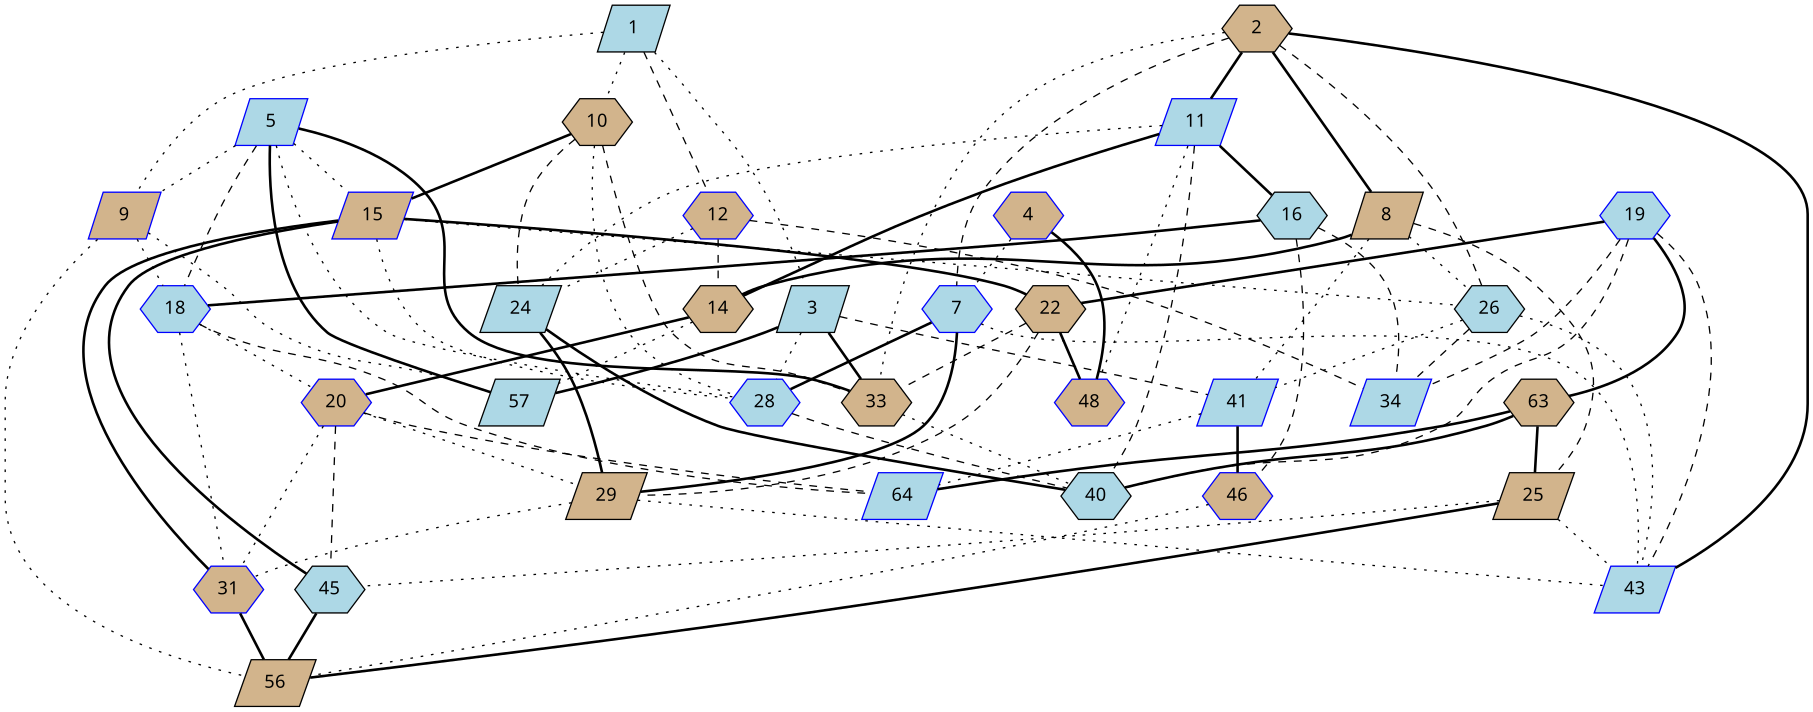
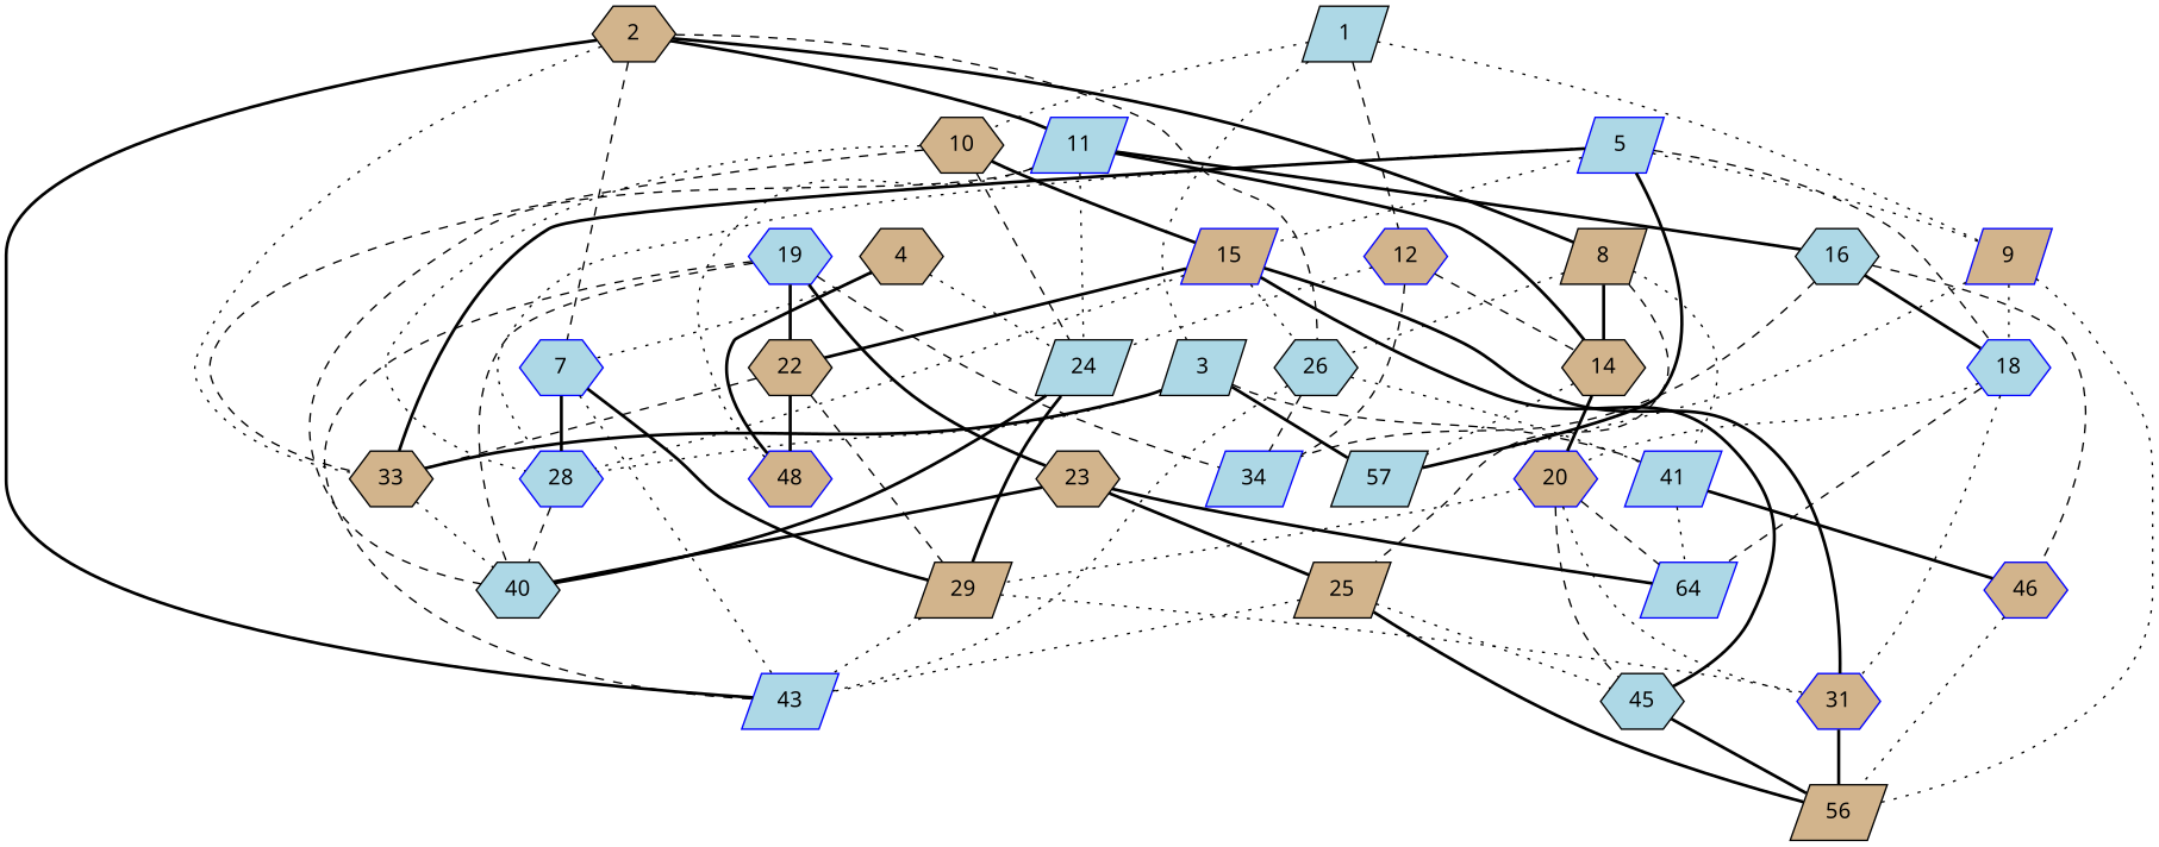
  graph {
    fontname="Noto Sans"
    node [color=black fillcolor=lightblue fontname="Noto Sans" shape=hexagon style=filled]
    edge [fontname="Noto Sans" style=dotted]
    1 [shape=parallelogram super="+21"]
    3 [shape=parallelogram super="+37"]
    9 [color=blue fillcolor=tan shape=parallelogram super="+62"]
    10 [fillcolor=tan super="+13"]
    12 [color=blue fillcolor=tan]
    33 [fillcolor=tan super="+38"]
    28 [color=blue super="+51"]
    41 [color=blue shape=parallelogram super="+63"]
    57 [shape=parallelogram]
-   4 [color=blue fillcolor=tan super="+17"]
+   4 [fillcolor=tan super="+17"]
    7 [color=blue super="+55"]
    24 [shape=parallelogram super="+47"]
    48 [color=blue fillcolor=tan]
    18 [color=blue super="+27"]
    56 [fillcolor=tan shape=parallelogram super="+59"]
    15 [color=blue fillcolor=tan shape=parallelogram super="+58"]
    14 [fillcolor=tan super="+36"]
    34 [color=blue shape=parallelogram]
    2 [fillcolor=tan super="+30"]
    8 [fillcolor=tan shape=parallelogram super="+42"]
    11 [color=blue shape=parallelogram super="+54"]
    26 [super="+49"]
    43 [color=blue shape=parallelogram super="+44"]
    29 [fillcolor=tan shape=parallelogram super="+52"]
    25 [fillcolor=tan shape=parallelogram super="+61"]
    16
    40 [super="+53"]
    46 [color=blue fillcolor=tan]
    64 [color=blue shape=parallelogram]
    5 [color=blue shape=parallelogram super="+6"]
    45
    31 [color=blue fillcolor=tan super="+60"]
    22 [fillcolor=tan super="+39"]
    20 [color=blue fillcolor=tan super="+32"]
    19 [color=blue super="+50"]
-   23 [fillcolor=tan super="+35" label=63]
+   23 [fillcolor=tan super="+35"]
    1 -- 3
    1 -- 9
    1 -- 10
    1 -- 12 [style=dashed]
    3 -- 33 [style=bold]
    3 -- 28
    3 -- 41 [style=dashed weight=2]
    3 -- 57 [style=bold]
    9 -- 57
    9 -- 18 [weight=2]
    9 -- 56
    10 -- 33 [style=dashed]
    10 -- 28
    10 -- 24 [style=dashed]
    10 -- 15 [style=bold]
    12 -- 24
    12 -- 14 [style=dashed]
    12 -- 34 [style=dashed]
    33 -- 40
    28 -- 40 [style=dashed]
    41 -- 46 [style=bold]
    41 -- 64
    4 -- 7 [weight=2]
+   4 -- 24
    4 -- 48 [style=bold]
    7 -- 28 [style=bold]
    7 -- 43
    7 -- 29 [style=bold]
    24 -- 29 [style=bold]
    24 -- 40 [style=bold]
    18 -- 64 [style=dashed]
    18 -- 31
    18 -- 20
    15 -- 28
    15 -- 26
    15 -- 45 [style=bold]
    15 -- 31 [style=bold]
    15 -- 22 [style=bold]
    14 -- 57
    14 -- 20 [style=bold]
    2 -- 33
    2 -- 7 [style=dashed]
    2 -- 8 [style=bold]
    2 -- 11 [style=bold]
    2 -- 26 [style=dashed]
    2 -- 43 [style=bold]
    8 -- 41
    8 -- 14 [style=bold]
    8 -- 26
    8 -- 25 [style=dashed]
    11 -- 24
    11 -- 48
    11 -- 14 [style=bold]
    11 -- 16 [style=bold]
    11 -- 40 [style=dashed]
    26 -- 41
    26 -- 34 [style=dashed]
    26 -- 43
    29 -- 43
    29 -- 31
    25 -- 56 [style=bold]
    25 -- 43
    25 -- 45
    16 -- 18 [style=bold]
    16 -- 34 [style=dashed]
    16 -- 46 [style=dashed]
    46 -- 56
    5 -- 9
    5 -- 33 [style=bold]
    5 -- 28
    5 -- 57 [style=bold]
    5 -- 18 [style=dashed]
    5 -- 15
    45 -- 56 [style=bold]
    31 -- 56 [style=bold weight=2]
    22 -- 33 [style=dashed]
    22 -- 48 [style=bold]
    22 -- 29 [style=dashed]
    20 -- 29
    20 -- 64 [style=dashed]
    20 -- 45 [style=dashed]
    20 -- 31
    19 -- 34 [style=dashed]
    19 -- 43 [style=dashed]
    19 -- 40 [style=dashed]
    19 -- 22 [style=bold weight=2]
    19 -- 23 [style=bold]
    23 -- 25 [style=bold weight=2]
    23 -- 40 [style=bold]
    23 -- 64 [style=bold]
  }
